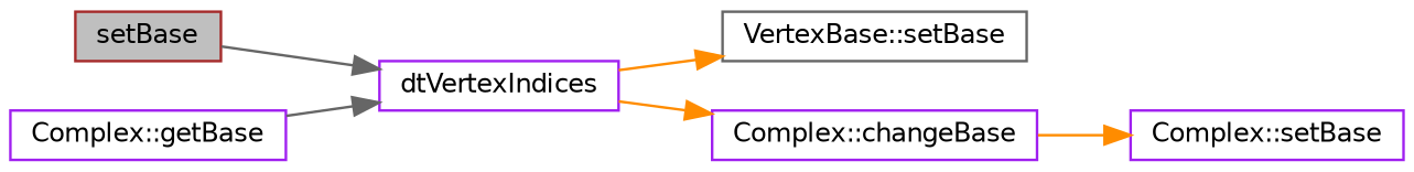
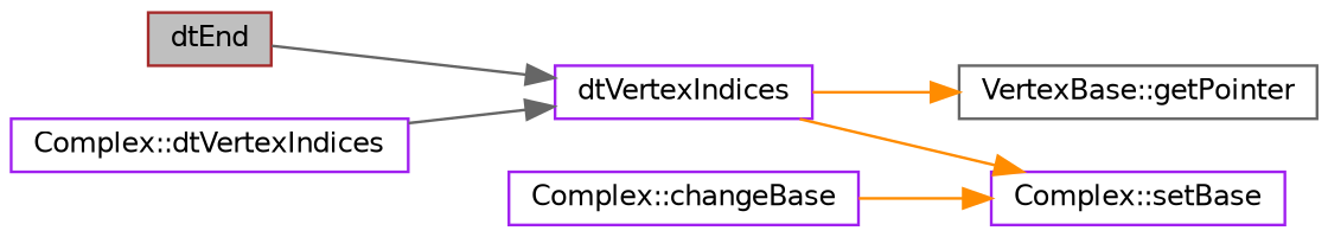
  digraph {
    rankdir=LR
    node [color=purple fillcolor=white fontname=Helvetica fontsize=10 shape=record style=filled]
    edge [color=darkorange fontname=Helvetica fontsize=10 labelfontname=Helvetica labelfontsize=10 style=solid]
-   n1 [color=brown fillcolor=grey75 fontcolor=black height=0.2 label=setBase width=0.4]
+   n1 [color=brown fillcolor=grey75 fontcolor=black height=0.2 label=dtEnd width=0.4]
    n2 [height=0.2 label=dtVertexIndices width=0.4]
-   n3 [color=gray40 height=0.2 label="VertexBase::setBase" width=0.4]
+   n3 [color=gray40 height=0.2 label="VertexBase::getPointer" width=0.4]
    n4 [height=0.2 label="Complex::setBase" width=0.4]
-   n5 [height=0.2 label="Complex::getBase" width=0.4]
+   n5 [height=0.2 label="Complex::dtVertexIndices" width=0.4]
    n6 [height=0.2 label="Complex::changeBase" width=0.4]
    n1 -> n2 [color=gray40]
    n2 -> n3
-   n2 -> n6
+   n2 -> n4
    n5 -> n2 [color=gray40]
    n6 -> n4
  }
